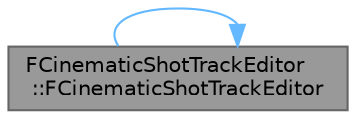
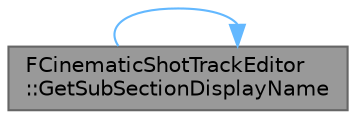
  digraph {
    rankdir=LR
-   n1 [color=gray40 fillcolor=grey60 fontcolor=black fontname=Helvetica fontsize=10 height=0.2 label="FCinematicShotTrackEditor\l::FCinematicShotTrackEditor" shape=box style=filled width=0.4]
+   n1 [color=gray40 fillcolor=grey60 fontcolor=black fontname=Helvetica fontsize=10 height=0.2 label="FCinematicShotTrackEditor\l::GetSubSectionDisplayName" shape=box style=filled width=0.4]
    n1 -> n1 [color=steelblue1 fontname=Helvetica fontsize=10 labelfontname=Helvetica labelfontsize=10 style=solid]
  }
